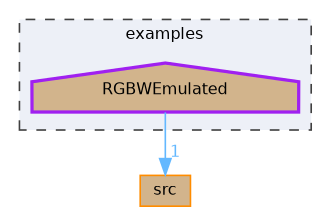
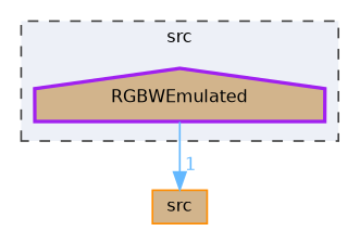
  digraph {
    compound=true
    node [fillcolor=tan fontname=Helvetica fontsize=10]
    n1 [color=purple height=0.2 label=RGBWEmulated shape=house style="filled,bold" width=0.4]
    n2 [color=darkorange height=0.2 label=src shape=box style=filled width=0.4]
    subgraph cluster_1 {
      bgcolor="#edf0f7"
      fontname=Helvetica
      fontsize=10
-     label=examples
+     label=src
      pencolor=grey25
      style="filled,dashed"
      n1
    }
    n1 -> n2 [color=steelblue1 fontcolor=steelblue1 fontname=Helvetica fontsize=10 headlabel=1 labeldistance=1.5 labelfontname=Helvetica labelfontsize=10]
  }
